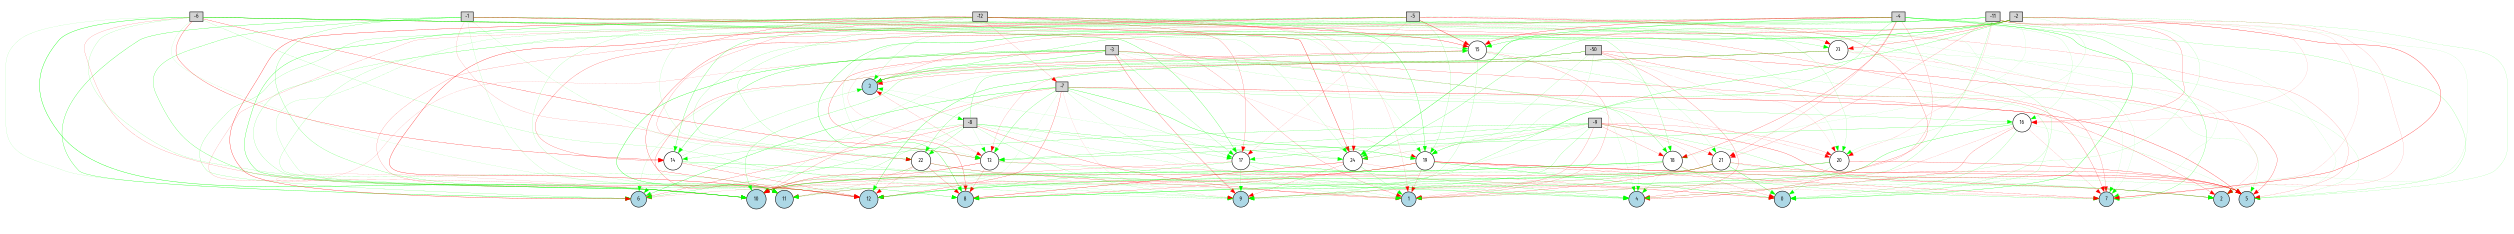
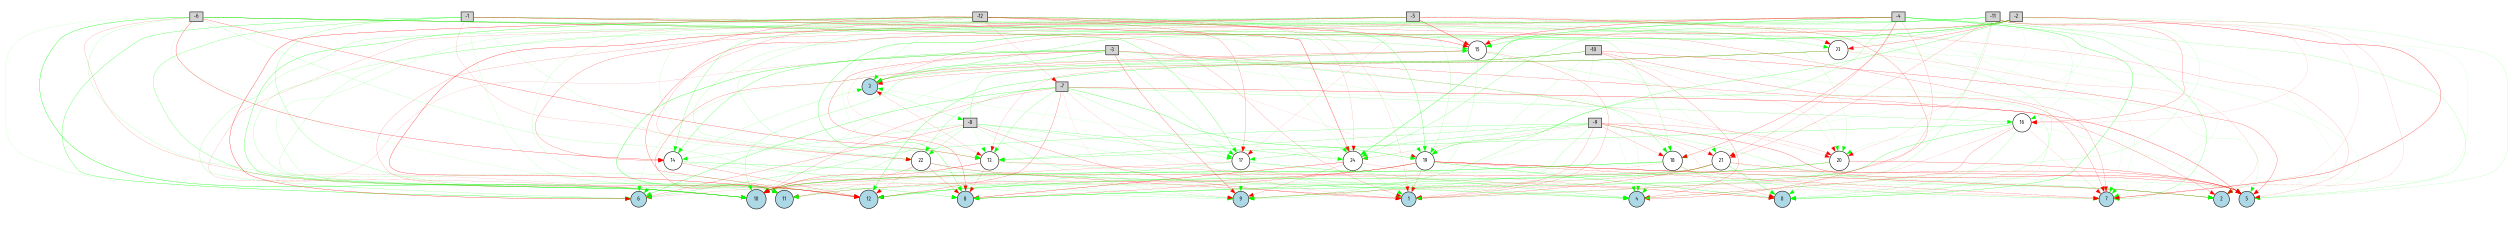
  digraph {
    fontname="Fira Sans"
    node [fillcolor=lightblue fontname="Fira Sans" fontsize=9 shape=circle style=filled]
    edge [color=green fontname="Fira Sans" style=solid]
    -1 [fillcolor=lightgray height=0.2 shape=box width=0.2]
    0 [height=0.2 width=0.2]
    6 [height=0.2 width=0.2]
    7 [height=0.2 width=0.2]
    8 [height=0.2 width=0.2]
    9 [height=0.2 width=0.2]
    10 [height=0.2 width=0.2]
    12 [height=0.2 width=0.2]
    15 [fillcolor=white height=0.2 width=0.2]
    19 [fillcolor=white height=0.2 width=0.2]
    22 [fillcolor=white height=0.2 width=0.2]
    24 [fillcolor=white height=0.2 width=0.2]
    3 [height=0.2 width=0.2]
    5 [height=0.2 width=0.2]
    11 [height=0.2 width=0.2]
    1 [height=0.2 width=0.2]
    2 [height=0.2 width=0.2]
    -2 [fillcolor=lightgray height=0.2 shape=box width=0.2]
    16 [fillcolor=white height=0.2 width=0.2]
    18 [fillcolor=white height=0.2 width=0.2]
    20 [fillcolor=white height=0.2 width=0.2]
    23 [fillcolor=white height=0.2 width=0.2]
    -8 [fillcolor=lightgray height=0.2 shape=box width=0.2]
    4 [height=0.2 width=0.2]
    13 [fillcolor=white height=0.2 width=0.2]
    -3 [fillcolor=lightgray height=0.2 shape=box width=0.2]
    14 [fillcolor=white height=0.2 width=0.2]
    17 [fillcolor=white height=0.2 width=0.2]
    -4 [fillcolor=lightgray height=0.2 shape=box width=0.2]
    21 [fillcolor=white height=0.2 width=0.2]
    -5 [fillcolor=lightgray height=0.2 shape=box width=0.2]
    -6 [fillcolor=lightgray height=0.2 shape=box width=0.2]
    -7 [fillcolor=lightgray height=0.2 shape=box width=0.2]
    -9 [fillcolor=lightgray height=0.2 shape=box width=0.2]
-   -10 [fillcolor=lightgray height=0.2 shape=box width=0.2 label=-50]
+   -10 [fillcolor=lightgray height=0.2 shape=box width=0.2]
    -11 [fillcolor=lightgray height=0.2 shape=box width=0.2]
    -12 [fillcolor=lightgray height=0.2 shape=box width=0.2]
    -1 -> 0 [penwidth=0.20541453294193504]
    -1 -> 6 [penwidth=0.4792100236653206]
    -1 -> 7 [color=red penwidth=0.2706796591577484]
    -1 -> 8 [penwidth=0.1491815289644934]
    -1 -> 9 [penwidth=0.14772239210827937]
    -1 -> 10 [penwidth=0.3963644401884363]
    -1 -> 12 [penwidth=0.3094860521353109]
    -1 -> 15 [penwidth=0.28908101864246405]
    -1 -> 19 [penwidth=0.1216005226731128]
    -1 -> 22 [color=red penwidth=0.18476805543873498]
    -1 -> 24 [color=red penwidth=0.5367933587579798]
    15 -> 0 [penwidth=0.19921100732495384]
    15 -> 9 [penwidth=0.18893781305738366]
    15 -> 3 [color=red penwidth=0.25136138827678933]
    15 -> 5 [penwidth=0.14081233248962888]
    15 -> 11 [color=red penwidth=0.33268913163431885]
    15 -> 1 [color=red penwidth=0.248872096667898]
    19 -> 0 [penwidth=0.43927636608337617]
    19 -> 6 [color=red penwidth=0.18544629642505095]
    19 -> 7 [color=red penwidth=0.3005577740163319]
    19 -> 8 [color=red penwidth=0.35849379060569264]
    19 -> 10 [penwidth=0.16855573098521867]
    19 -> 5 [color=red penwidth=0.3917349606369702]
    19 -> 11 [color=red penwidth=0.32307663435557576]
    19 -> 1 [color=red penwidth=0.24016624212788096]
    19 -> 2 [color=red penwidth=0.4752782962668165]
    22 -> 7 [color=red penwidth=0.10063763948325906]
    22 -> 8 [color=red penwidth=0.2948044037641452]
    22 -> 10 [color=red penwidth=0.2795930295680362]
    22 -> 12 [color=red penwidth=0.18242003920524436]
    22 -> 11 [penwidth=0.12663817660497828]
    22 -> 1 [color=red penwidth=0.33279300769730624]
    22 -> 2 [penwidth=0.1686572172326904]
    24 -> 0 [color=red penwidth=0.18380186372405874]
    24 -> 8 [color=red penwidth=0.5162936902437]
    24 -> 9 [color=red penwidth=0.22978504433328792]
    24 -> 3 [penwidth=0.12418933997542962]
    24 -> 1 [penwidth=0.24120537832541553]
    3 -> -8 [penwidth=0.258457157378564]
    -2 -> 7 [color=red penwidth=0.5166221847207747]
    -2 -> 8 [penwidth=0.46619239694166204]
    -2 -> 12 [color=red penwidth=0.4088645950907286]
    -2 -> 15 [penwidth=0.2646341175953103]
    -2 -> 19 [penwidth=0.38740575689224377]
    -2 -> 24 [penwidth=0.3351426692177958]
    -2 -> 3 [penwidth=0.34308375458971324]
    -2 -> 5 [penwidth=0.171975893985301]
    -2 -> 2 [penwidth=0.1047547244801808]
    -2 -> 16 [color=red penwidth=0.13264102505224662]
    -2 -> 18 [penwidth=0.10682951940099865]
    -2 -> 20 [penwidth=0.13275673269947402]
    -2 -> 23 [color=red penwidth=0.3745740617798773]
    16 -> 0 [penwidth=0.2459216379175065]
    16 -> 7 [color=red penwidth=0.14960186312631865]
    16 -> 8 [penwidth=0.4614005209879518]
    16 -> 9 [color=red penwidth=0.1539526780201308]
    16 -> 5 [penwidth=0.11754641553083642]
    16 -> 4 [color=red penwidth=0.3081763374155393]
    16 -> 13 [penwidth=0.3616955017383533]
    18 -> 0 [color=red penwidth=0.22464507500013653]
    18 -> 7 [penwidth=0.28985323556341347]
    18 -> 10 [penwidth=0.7140725679245082]
    18 -> 12 [penwidth=0.12510787688777164]
    18 -> 1 [color=red penwidth=0.13841735178569872]
    18 -> 4 [penwidth=0.13150944425587052]
    20 -> 0 [penwidth=0.18764994051515488]
    20 -> 9 [color=red penwidth=0.19038525060986494]
    20 -> 12 [penwidth=0.5668815936184337]
    20 -> 5 [color=red penwidth=0.3994583227452235]
    23 -> 7 [penwidth=0.10261332873506614]
    23 -> 10 [penwidth=0.14208814949140347]
    23 -> 12 [penwidth=0.47910754096499863]
    23 -> 3 [color=red penwidth=0.29108038774256617]
    23 -> 5 [penwidth=0.13983557344659947]
    23 -> 2 [color=red penwidth=0.15786876579995407]
    -8 -> 6 [color=red penwidth=0.3120870896769943]
    -8 -> 9 [penwidth=0.20625462407195372]
    -8 -> 10 [penwidth=0.2460305261078021]
    -8 -> 15 [penwidth=0.3264273356918703]
    -8 -> 22 [penwidth=0.29012609864059613]
    -8 -> 24 [penwidth=0.34030796086274484]
    -8 -> 1 [color=red penwidth=0.3436978083293133]
    -8 -> 4 [penwidth=0.14992830648278632]
    -8 -> 13 [penwidth=0.13739087357029056]
    -8 -> 14 [penwidth=0.24589741388910377]
    -8 -> 17 [penwidth=0.24013813932932257]
    13 -> 0 [color=red penwidth=0.24912133903035963]
    13 -> 8 [color=red penwidth=0.25709495776360297]
    13 -> 10 [color=red penwidth=0.408152857194239]
    13 -> 3 [color=red penwidth=0.19176759189476406]
    13 -> 11 [color=red penwidth=0.15696125966210356]
    13 -> 4 [penwidth=0.2404117343448591]
    -3 -> 8 [color=red penwidth=0.37505531833235006]
    -3 -> 9 [color=red penwidth=0.3992826018185337]
    -3 -> 10 [color=red penwidth=0.14841320521220336]
    -3 -> 19 [color=red penwidth=0.10499569291862353]
    -3 -> 3 [penwidth=0.46274462520939086]
    -3 -> 11 [penwidth=0.575112902916655]
    -3 -> 2 [color=red penwidth=0.30968844405317114]
    -3 -> 18 [penwidth=0.3157913807370123]
    -3 -> 20 [color=red penwidth=0.14904111557301708]
    -3 -> 4 [penwidth=0.13187182665301095]
    -3 -> 13 [color=red penwidth=0.12441773256305669]
    -3 -> 14 [penwidth=0.44029769900666604]
    -3 -> 17 [penwidth=0.2393687647186483]
    14 -> 6 [penwidth=0.1064829895579191]
    14 -> 9 [penwidth=0.16553086373073528]
    14 -> 12 [color=red penwidth=0.32224289607963985]
    14 -> 3 [penwidth=0.1990938670669835]
    14 -> 4 [penwidth=0.3806497725371486]
    17 -> 9 [penwidth=0.21326733586617036]
    17 -> 10 [color=red penwidth=0.24014125351967675]
    17 -> 12 [penwidth=0.29348850691079464]
    17 -> 5 [penwidth=0.1669974509709724]
    17 -> 1 [penwidth=0.17237045956658298]
    17 -> 4 [penwidth=0.3273464698454073]
    -4 -> 0 [penwidth=0.5052413297560981]
    -4 -> 7 [penwidth=0.3489922777035436]
    -4 -> 9 [penwidth=0.29489169599844833]
    -4 -> 10 [penwidth=0.20805982106881782]
    -4 -> 15 [color=red penwidth=0.4737037343713397]
    -4 -> 24 [penwidth=0.5945371859859889]
    -4 -> 3 [color=red penwidth=0.23756256047551583]
    -4 -> 5 [penwidth=0.2367661194242693]
    -4 -> 11 [color=red penwidth=0.23602210690683834]
    -4 -> 1 [color=red penwidth=0.21905988352536487]
    -4 -> 2 [penwidth=0.10227552720655109]
    -4 -> 16 [penwidth=0.14279300609960446]
    -4 -> 18 [color=red penwidth=0.3574012736592952]
    -4 -> 21 [color=red penwidth=0.21517104407271548]
    21 -> 0 [penwidth=0.4542354311292812]
    21 -> 8 [penwidth=0.3933668344393745]
    21 -> 10 [color=red penwidth=0.34735884189654587]
    21 -> 5 [color=red penwidth=0.3418151370811251]
    21 -> 11 [penwidth=0.2167061130468321]
    21 -> 1 [color=red penwidth=0.35132673283153093]
    21 -> 2 [penwidth=0.1702280158871392]
    -5 -> 6 [penwidth=0.24505321164178098]
    -5 -> 7 [penwidth=0.10973218883803836]
    -5 -> 10 [color=red penwidth=0.19846396658719762]
    -5 -> 12 [color=red penwidth=0.5319699911237945]
    -5 -> 15 [color=red penwidth=0.6044686931015884]
    -5 -> 19 [penwidth=0.21119556846047116]
    -5 -> 22 [penwidth=0.1531196487933291]
    -5 -> 3 [penwidth=0.17363818189278823]
    -5 -> 5 [color=red penwidth=0.2088901045670709]
    -5 -> 11 [penwidth=0.17598727728800184]
    -5 -> 23 [color=red penwidth=0.12294263173075345]
    -5 -> 4 [color=red penwidth=0.32712484261340924]
    -5 -> 17 [color=red penwidth=0.13875163930851298]
    -6 -> 6 [penwidth=0.13978232862830275]
    -6 -> 8 [penwidth=0.11390715355737173]
    -6 -> 9 [penwidth=0.19767981034771243]
    -6 -> 10 [penwidth=0.6577642500533033]
    -6 -> 12 [color=red penwidth=0.23108543502852388]
    -6 -> 24 [penwidth=0.17053607561152329]
    -6 -> 11 [penwidth=0.19544896954425117]
    -6 -> 1 [color=red penwidth=0.2513116202183818]
    -6 -> 18 [penwidth=0.26524065080397]
    -6 -> 20 [penwidth=0.12241323647401586]
    -6 -> 23 [penwidth=0.30529860602019654]
    -6 -> 13 [color=red penwidth=0.4154276925368233]
    -6 -> 14 [color=red penwidth=0.4420688353561868]
    -6 -> 17 [penwidth=0.43090012378845155]
    -7 -> 6 [penwidth=0.4838710263691518]
    -7 -> 9 [color=red penwidth=0.10972722967837478]
    -7 -> 10 [color=red penwidth=0.2611466306906195]
    -7 -> 12 [color=red penwidth=0.3754028968749199]
    -7 -> 19 [penwidth=0.5052116928795283]
    -7 -> 22 [penwidth=0.31906234066767614]
    -7 -> 5 [color=red penwidth=0.4825062922808495]
    -7 -> 11 [penwidth=0.11446219873336469]
-   -7 -> 1 [penwidth=0.15766983598210096]
+   -7 -> 1 [color=red penwidth=0.15766983598210096]
    -7 -> 16 [penwidth=0.2555735069676385]
    -7 -> 4 [penwidth=0.11185841625419618]
    -7 -> 13 [penwidth=0.34409922796775927]
    -7 -> 17 [penwidth=0.21395124114082514]
    -9 -> 6 [penwidth=0.33294185135051957]
    -9 -> 7 [color=red penwidth=0.1361232038921364]
    -9 -> 9 [penwidth=0.2635750258135585]
    -9 -> 12 [penwidth=0.11695702913206582]
    -9 -> 24 [color=red penwidth=0.11749563201586086]
    -9 -> 5 [color=red penwidth=0.42291395170514323]
    -9 -> 1 [color=red penwidth=0.24656222178982326]
    -9 -> 2 [penwidth=0.24974251332589767]
    -9 -> 18 [color=red penwidth=0.2517066156619016]
    -9 -> 20 [color=red penwidth=0.21809735547661085]
    -9 -> 13 [penwidth=0.31717722129886045]
    -9 -> 17 [penwidth=0.3066474536876092]
    -9 -> 21 [color=red penwidth=0.2357698450691766]
    -10 -> 6 [penwidth=0.13709460690973188]
    -10 -> 7 [color=red penwidth=0.31140065633028585]
    -10 -> 10 [penwidth=0.3074174117912287]
    -10 -> 19 [penwidth=0.15093255269446837]
    -10 -> 24 [penwidth=0.16829972093022458]
    -10 -> 3 [penwidth=0.24695696820027407]
    -10 -> 5 [color=red penwidth=0.3806142548195781]
    -10 -> 20 [color=red penwidth=0.10530216613987278]
    -10 -> 4 [color=red penwidth=0.2896297126322358]
    -10 -> 13 [color=red penwidth=0.19297653679047697]
    -10 -> 21 [penwidth=0.12914062172378893]
    -11 -> 7 [color=red penwidth=0.12018795445478835]
    -11 -> 15 [penwidth=0.19412166596519315]
    -11 -> 22 [penwidth=0.21263559516648567]
    -11 -> 1 [penwidth=0.23983739209105806]
    -11 -> 2 [color=red penwidth=0.163264738162153]
    -11 -> 16 [color=red penwidth=0.3090333173226514]
    -11 -> 20 [color=red penwidth=0.14344275809093093]
    -11 -> 4 [penwidth=0.16888693496420265]
    -11 -> 13 [penwidth=0.13832000167302394]
    -11 -> 14 [penwidth=0.387366452906045]
    -11 -> 21 [color=red penwidth=0.2258757468169649]
    -12 -> 6 [color=red penwidth=0.5295332660612778]
    -12 -> 7 [penwidth=0.10977055629931759]
    -12 -> 8 [penwidth=0.18020442805306763]
    -12 -> 10 [penwidth=0.4992247302317897]
    -12 -> 15 [color=red penwidth=0.5146637091172119]
    -12 -> 19 [penwidth=0.4129157056977818]
    -12 -> 22 [color=red penwidth=0.2418326948190028]
    -12 -> 24 [color=red penwidth=0.17835984450462572]
    -12 -> 11 [penwidth=0.24041417326683293]
    -12 -> 1 [color=red penwidth=0.1491670202644385]
    -12 -> 20 [penwidth=0.17441102002453468]
    -12 -> 23 [color=red penwidth=0.12634734282029028]
    -12 -> 13 [penwidth=0.21140370530791391]
    -12 -> 14 [color=red penwidth=0.34656370143686993]
    -12 -> 17 [color=red penwidth=0.3017822334147783]
    -12 -> -7 [color=red penwidth=0.191133228146252]
  }
